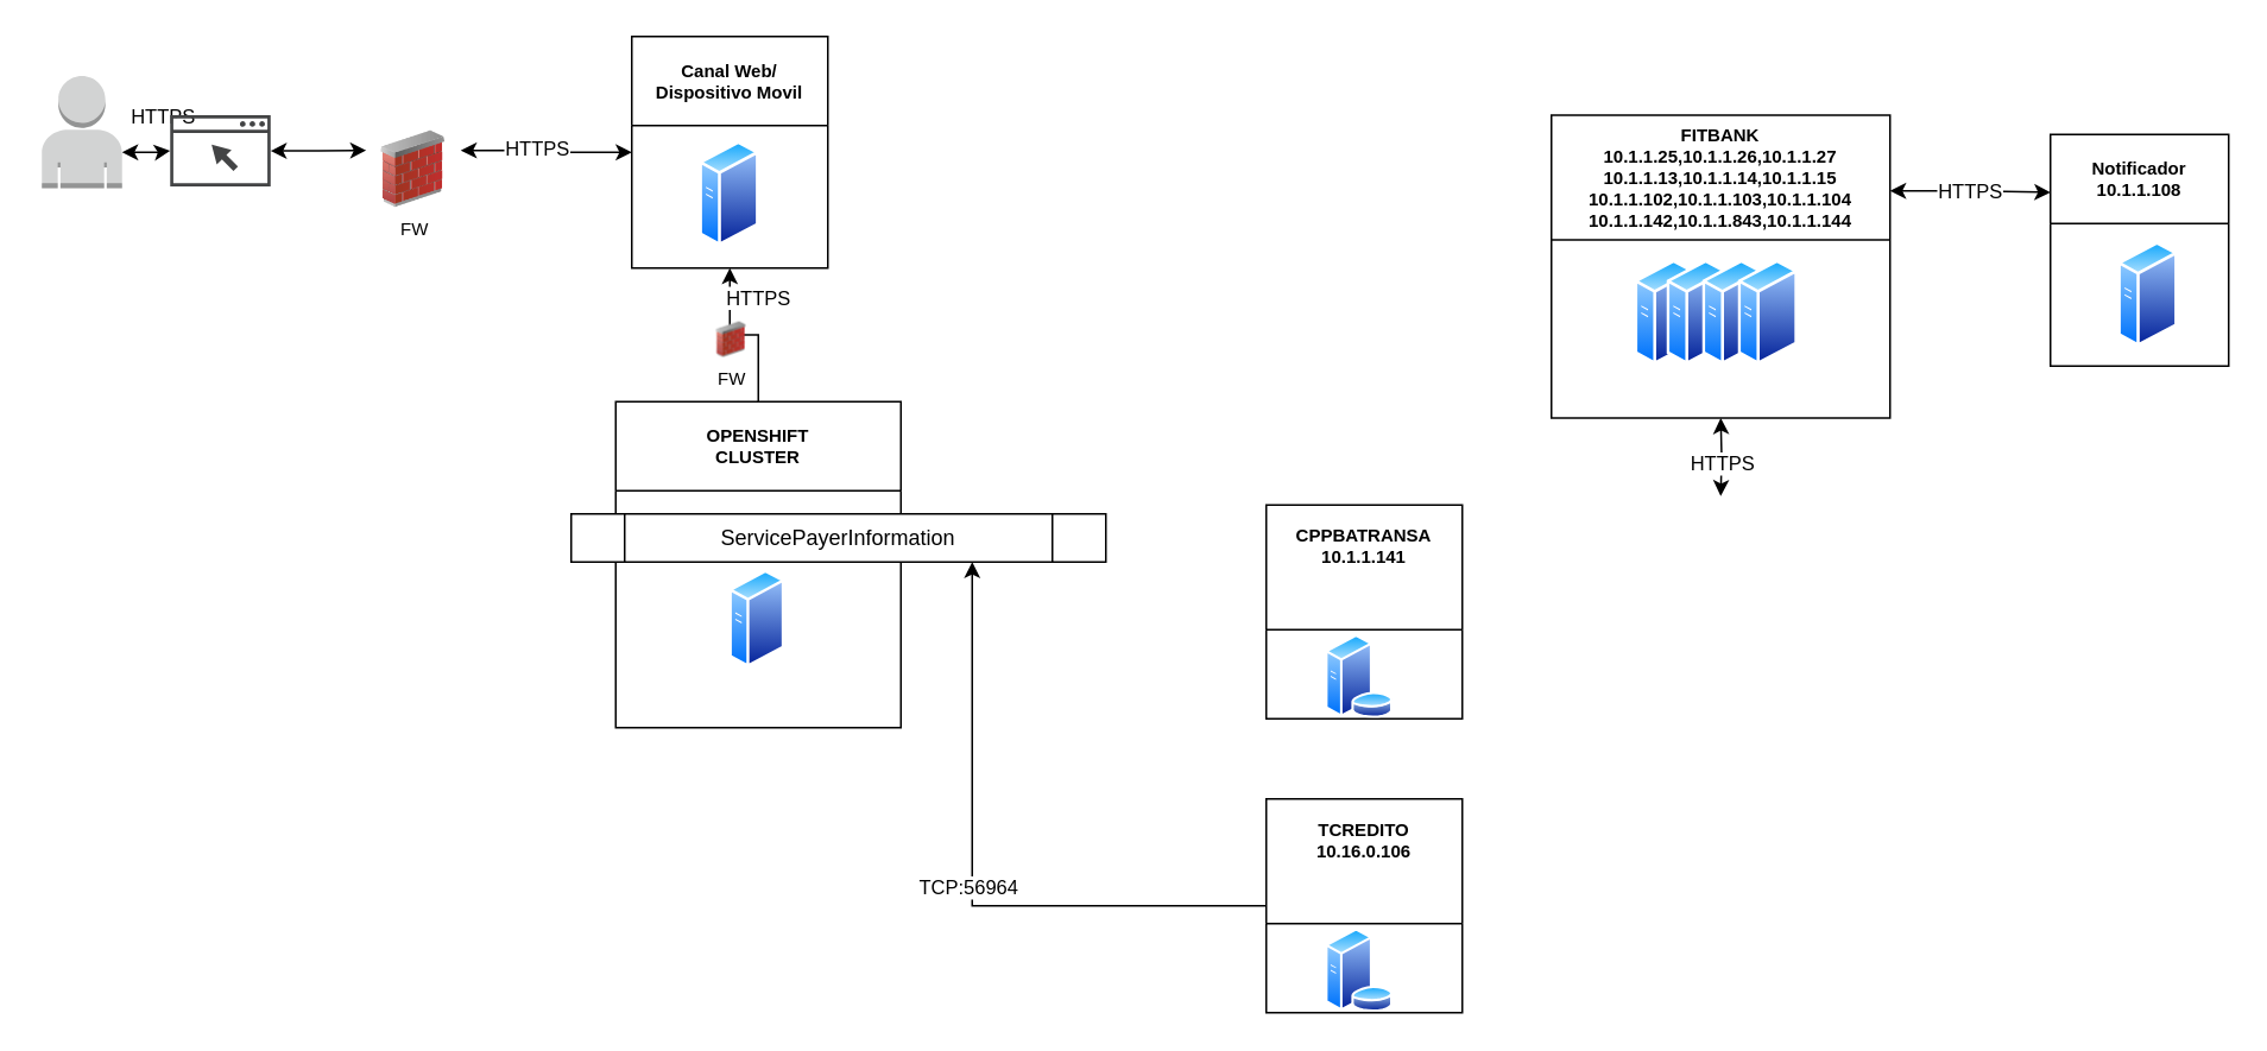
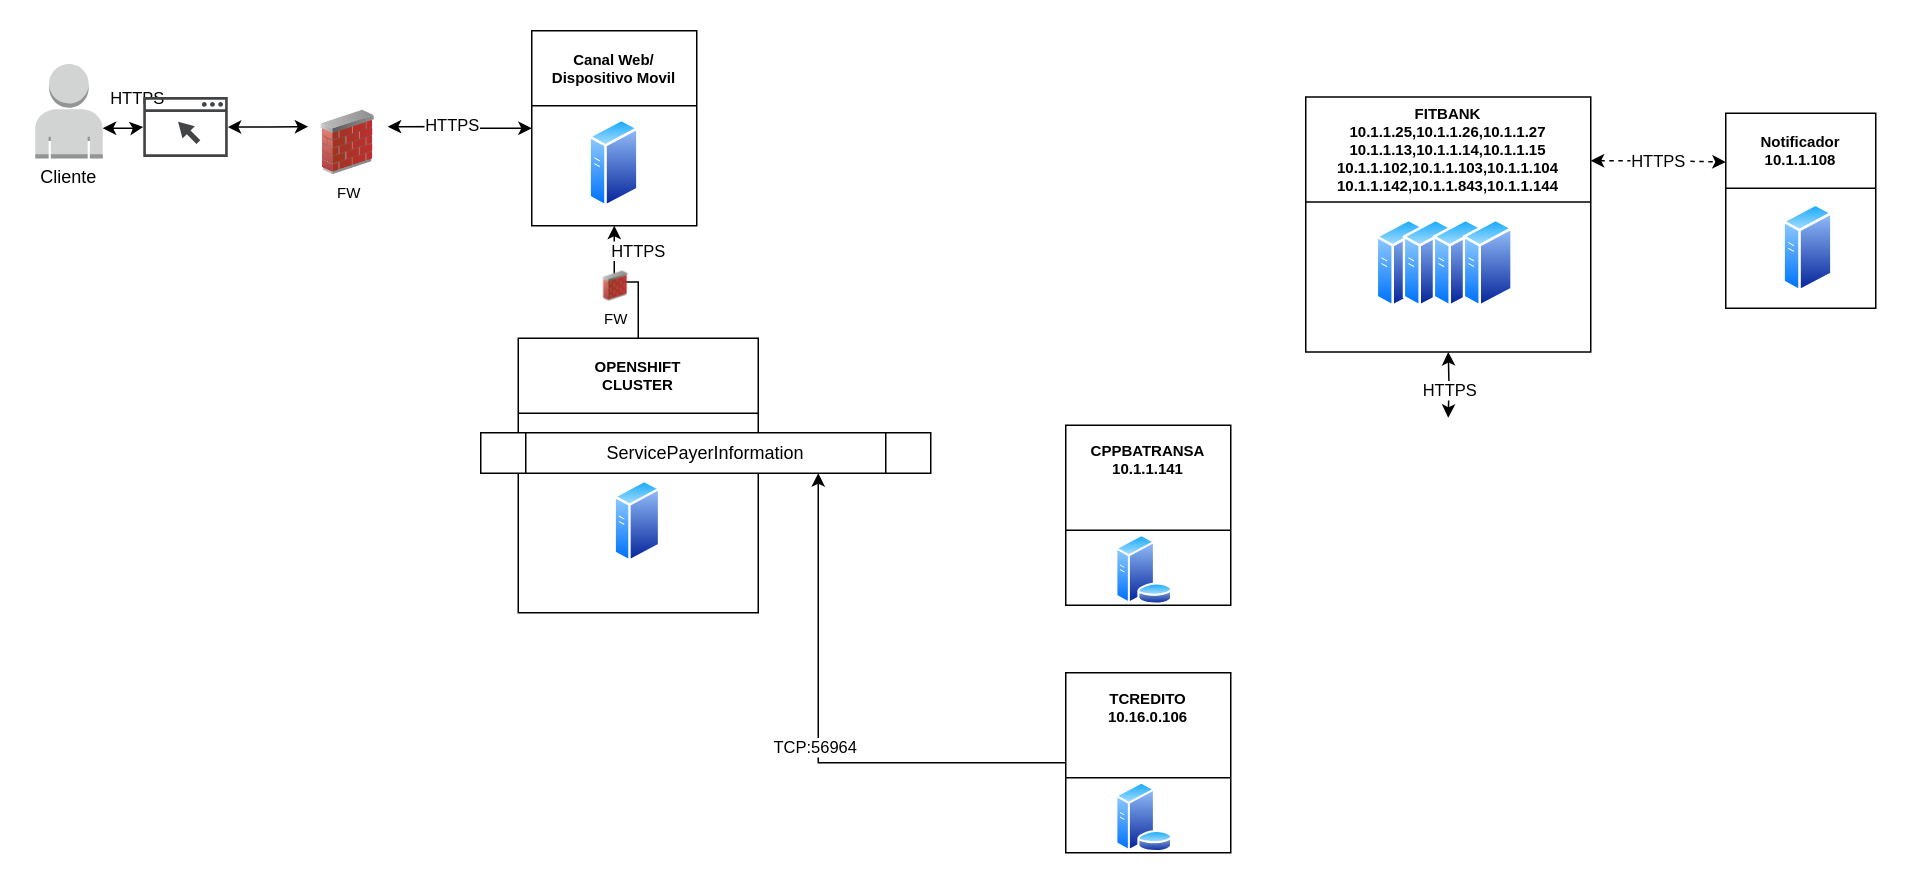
  <mxCell id="0" />
  <mxCell id="1" parent="0" />
  <mxCell id="2" style="edgeStyle=orthogonalEdgeStyle;rounded=0;orthogonalLoop=1;jettySize=auto;html=1;exitX=1;exitY=0.25;exitDx=0;exitDy=0;startArrow=classic;startFill=1;entryX=0;entryY=0.5;entryDx=0;entryDy=0;" parent="1" source="5" target="16" edge="1"><mxGeometry relative="1" as="geometry"><mxPoint x="521" y="163" as="targetPoint" /></mxGeometry></mxCell>
  <mxCell id="3" value="HTTPS" style="edgeLabel;html=1;align=center;verticalAlign=middle;resizable=0;points=[];" parent="2" vertex="1" connectable="0"><mxGeometry x="-0.12" y="1" relative="1" as="geometry"><mxPoint as="offset" /></mxGeometry></mxCell>
  <mxCell id="4" value="HTTPS" style="edgeLabel;html=1;align=center;verticalAlign=middle;resizable=0;points=[];" parent="2" vertex="1" connectable="0"><mxGeometry x="-0.12" y="1" relative="1" as="geometry"><mxPoint x="-210" y="-18" as="offset" /></mxGeometry></mxCell>
  <mxCell id="5" value="FW" style="image;html=1;image=img/lib/clip_art/networking/Firewall_02_128x128.png;fontSize=10;" parent="1" vertex="1"><mxGeometry x="205" y="73.17" width="53" height="43" as="geometry" /></mxCell>
  <mxCell id="6" value="OPENSHIFT&#10;CLUSTER" style="swimlane;startSize=50;fontSize=10;" parent="1" vertex="1"><mxGeometry x="345" y="225" width="160" height="183" as="geometry"><mxRectangle x="310" y="150" width="130" height="23" as="alternateBounds" /></mxGeometry></mxCell>
  <mxCell id="7" value="" style="aspect=fixed;perimeter=ellipsePerimeter;html=1;align=center;shadow=0;dashed=0;spacingTop=3;image;image=img/lib/active_directory/generic_server.svg;fontSize=10;" parent="6" vertex="1"><mxGeometry x="64" y="94.36" width="31.16" height="55.64" as="geometry" /></mxCell>
  <mxCell id="8" style="edgeStyle=orthogonalEdgeStyle;rounded=0;orthogonalLoop=1;jettySize=auto;html=1;exitX=1;exitY=0.68;exitDx=0;exitDy=0;exitPerimeter=0;startArrow=classic;startFill=1;" parent="1" source="12" target="10" edge="1"><mxGeometry relative="1" as="geometry" /></mxCell>
  <mxCell id="9" style="edgeStyle=orthogonalEdgeStyle;rounded=0;orthogonalLoop=1;jettySize=auto;html=1;entryX=0;entryY=0.25;entryDx=0;entryDy=0;startArrow=classic;startFill=1;" parent="1" source="10" target="5" edge="1"><mxGeometry relative="1" as="geometry" /></mxCell>
  <mxCell id="10" value="" style="sketch=0;pointerEvents=1;shadow=0;dashed=0;html=1;strokeColor=none;fillColor=#434445;aspect=fixed;labelPosition=center;verticalLabelPosition=bottom;verticalAlign=top;align=center;outlineConnect=0;shape=mxgraph.vvd.web_browser;" parent="1" vertex="1"><mxGeometry x="95" y="64.17" width="56.34" height="40" as="geometry" /></mxCell>
  <mxCell id="11" value="" style="group" parent="1" vertex="1" connectable="0"><mxGeometry x="20" y="42.17" width="50" height="86" as="geometry" /></mxCell>
  <mxCell id="12" value="" style="outlineConnect=0;dashed=0;verticalLabelPosition=bottom;verticalAlign=top;align=center;html=1;shape=mxgraph.aws3.user;fillColor=#D2D3D3;gradientColor=none;" parent="11" vertex="1"><mxGeometry x="3" width="45" height="63" as="geometry" /></mxCell>
+ <mxCell id="13" value="Cliente" style="text;html=1;align=center;verticalAlign=middle;resizable=0;points=[];autosize=1;strokeColor=none;fillColor=none;" parent="11" vertex="1"><mxGeometry y="66" width="50" height="20" as="geometry" /></mxCell>
  <mxCell id="14" style="edgeStyle=orthogonalEdgeStyle;rounded=0;orthogonalLoop=1;jettySize=auto;html=1;exitX=0.5;exitY=1;exitDx=0;exitDy=0;entryX=0.5;entryY=0;entryDx=0;entryDy=0;startArrow=classic;startFill=1;endArrow=none;" parent="1" source="16" target="6" edge="1"><mxGeometry relative="1" as="geometry" /></mxCell>
  <mxCell id="15" value="HTTPS" style="edgeLabel;html=1;align=center;verticalAlign=middle;resizable=0;points=[];" parent="14" vertex="1" connectable="0"><mxGeometry x="0.13" y="-2" relative="1" as="geometry"><mxPoint x="2" y="-23" as="offset" /></mxGeometry></mxCell>
  <mxCell id="16" value="Canal Web/&#10;Dispositivo Movil" style="swimlane;startSize=50;fontSize=10;" parent="1" vertex="1"><mxGeometry x="354" y="20" width="110" height="130" as="geometry"><mxRectangle x="310" y="150" width="130" height="23" as="alternateBounds" /></mxGeometry></mxCell>
  <mxCell id="17" value="" style="aspect=fixed;perimeter=ellipsePerimeter;html=1;align=center;shadow=0;dashed=0;spacingTop=3;image;image=img/lib/active_directory/generic_server.svg;fontSize=10;" parent="16" vertex="1"><mxGeometry x="38.2" y="58.5" width="33.6" height="60" as="geometry" /></mxCell>
  <mxCell id="18" value="ServicePayerInformation" style="shape=process;whiteSpace=wrap;html=1;backgroundOutline=1;" parent="1" vertex="1"><mxGeometry x="320" y="288" width="300" height="27" as="geometry" /></mxCell>
  <mxCell id="19" value="FW" style="image;html=1;image=img/lib/clip_art/networking/Firewall_02_128x128.png;fontSize=10;" parent="1" vertex="1"><mxGeometry x="395.5" y="180.42" width="29" height="20" as="geometry" /></mxCell>
  <mxCell id="20" value="FITBANK&#10;10.1.1.25,10.1.1.26,10.1.1.27&#10;10.1.1.13,10.1.1.14,10.1.1.15&#10;10.1.1.102,10.1.1.103,10.1.1.104&#10;10.1.1.142,10.1.1.843,10.1.1.144" style="swimlane;startSize=70;fontSize=10;" parent="1" vertex="1"><mxGeometry x="870" y="64.17" width="190" height="170" as="geometry"><mxRectangle x="310" y="150" width="130" height="23" as="alternateBounds" /></mxGeometry></mxCell>
  <mxCell id="21" value="" style="aspect=fixed;perimeter=ellipsePerimeter;html=1;align=center;shadow=0;dashed=0;spacingTop=3;image;image=img/lib/active_directory/generic_server.svg;fontSize=10;" parent="20" vertex="1"><mxGeometry x="47" y="81" width="33.6" height="60" as="geometry" /></mxCell>
  <mxCell id="22" value="" style="aspect=fixed;perimeter=ellipsePerimeter;html=1;align=center;shadow=0;dashed=0;spacingTop=3;image;image=img/lib/active_directory/generic_server.svg;fontSize=10;" parent="20" vertex="1"><mxGeometry x="65" y="81" width="33.6" height="60" as="geometry" /></mxCell>
  <mxCell id="23" value="" style="aspect=fixed;perimeter=ellipsePerimeter;html=1;align=center;shadow=0;dashed=0;spacingTop=3;image;image=img/lib/active_directory/generic_server.svg;fontSize=10;" parent="20" vertex="1"><mxGeometry x="85" y="81" width="33.6" height="60" as="geometry" /></mxCell>
  <mxCell id="24" value="" style="aspect=fixed;perimeter=ellipsePerimeter;html=1;align=center;shadow=0;dashed=0;spacingTop=3;image;image=img/lib/active_directory/generic_server.svg;fontSize=10;" parent="20" vertex="1"><mxGeometry x="105" y="81" width="33.6" height="60" as="geometry" /></mxCell>
  <mxCell id="25" style="edgeStyle=orthogonalEdgeStyle;rounded=0;orthogonalLoop=1;jettySize=auto;html=1;entryX=0.5;entryY=1;entryDx=0;entryDy=0;startArrow=classic;startFill=1;" parent="1" target="20" edge="1"><mxGeometry relative="1" as="geometry"><mxPoint x="952.5" y="148" as="targetPoint" /><mxPoint x="965" y="278" as="sourcePoint" /></mxGeometry></mxCell>
  <mxCell id="26" value="HTTPS" style="edgeLabel;html=1;align=center;verticalAlign=middle;resizable=0;points=[];" parent="25" vertex="1" connectable="0"><mxGeometry x="-0.181" y="1" relative="1" as="geometry"><mxPoint x="1" as="offset" /></mxGeometry></mxCell>
  <mxCell id="27" value="CPPBATRANSA&#10;10.1.1.141&#10;&#10;" style="swimlane;startSize=70;fontSize=10;" parent="1" vertex="1"><mxGeometry x="710" y="283" width="110" height="120" as="geometry"><mxRectangle x="310" y="150" width="130" height="23" as="alternateBounds" /></mxGeometry></mxCell>
  <mxCell id="28" value="" style="aspect=fixed;perimeter=ellipsePerimeter;html=1;align=center;shadow=0;dashed=0;spacingTop=3;image;image=img/lib/active_directory/database_server.svg;" parent="27" vertex="1"><mxGeometry x="33.2" y="73" width="38.54" height="47" as="geometry" /></mxCell>
  <mxCell id="29" style="edgeStyle=orthogonalEdgeStyle;rounded=0;orthogonalLoop=1;jettySize=auto;html=1;startArrow=classic;startFill=1;exitX=0.75;exitY=1;exitDx=0;exitDy=0;entryX=0;entryY=0.5;entryDx=0;entryDy=0;endArrow=none;" parent="1" source="18" edge="1" target="34"><mxGeometry relative="1" as="geometry"><mxPoint x="610" y="368" as="sourcePoint" /><mxPoint x="710" y="383" as="targetPoint" /></mxGeometry></mxCell>
  <mxCell id="30" value="TCP:56964" style="edgeLabel;html=1;align=center;verticalAlign=middle;resizable=0;points=[];" parent="29" vertex="1" connectable="0"><mxGeometry x="-0.041" relative="1" as="geometry"><mxPoint x="-3" y="10" as="offset" /></mxGeometry></mxCell>
  <mxCell id="31" value="Notificador&#10;10.1.1.108" style="swimlane;startSize=50;fontSize=10;" parent="1" vertex="1"><mxGeometry x="1150" y="75" width="100" height="130" as="geometry"><mxRectangle x="310" y="150" width="130" height="23" as="alternateBounds" /></mxGeometry></mxCell>
  <mxCell id="32" value="" style="aspect=fixed;perimeter=ellipsePerimeter;html=1;align=center;shadow=0;dashed=0;spacingTop=3;image;image=img/lib/active_directory/generic_server.svg;fontSize=10;" parent="31" vertex="1"><mxGeometry x="38.2" y="60" width="33.6" height="60" as="geometry" /></mxCell>
- <mxCell id="33" value="HTTPS" style="edgeStyle=orthogonalEdgeStyle;rounded=0;orthogonalLoop=1;jettySize=auto;html=1;exitX=1;exitY=0.25;exitDx=0;exitDy=0;startArrow=classic;startFill=1;entryX=0;entryY=0.25;entryDx=0;entryDy=0;" parent="1" source="20" target="31" edge="1"><mxGeometry relative="1" as="geometry"><mxPoint x="1226" y="92.5" as="sourcePoint" /><mxPoint x="1375" y="120" as="targetPoint" /></mxGeometry></mxCell>
+ <mxCell id="33" value="HTTPS" style="edgeStyle=orthogonalEdgeStyle;rounded=0;orthogonalLoop=1;jettySize=auto;html=1;exitX=1;exitY=0.25;exitDx=0;exitDy=0;startArrow=classic;startFill=1;entryX=0;entryY=0.25;entryDx=0;entryDy=0;dashed=1;" parent="1" source="20" target="31" edge="1"><mxGeometry relative="1" as="geometry"><mxPoint x="1226" y="92.5" as="sourcePoint" /><mxPoint x="1375" y="120" as="targetPoint" /></mxGeometry></mxCell>
  <mxCell id="34" value="TCREDITO&#10;10.16.0.106&#10;&#10;" style="swimlane;startSize=70;fontSize=10;" vertex="1" parent="1"><mxGeometry x="710" y="448" width="110" height="120" as="geometry"><mxRectangle x="310" y="150" width="130" height="23" as="alternateBounds" /></mxGeometry></mxCell>
  <mxCell id="35" value="" style="aspect=fixed;perimeter=ellipsePerimeter;html=1;align=center;shadow=0;dashed=0;spacingTop=3;image;image=img/lib/active_directory/database_server.svg;" vertex="1" parent="34"><mxGeometry x="33.2" y="73" width="38.54" height="47" as="geometry" /></mxCell>
